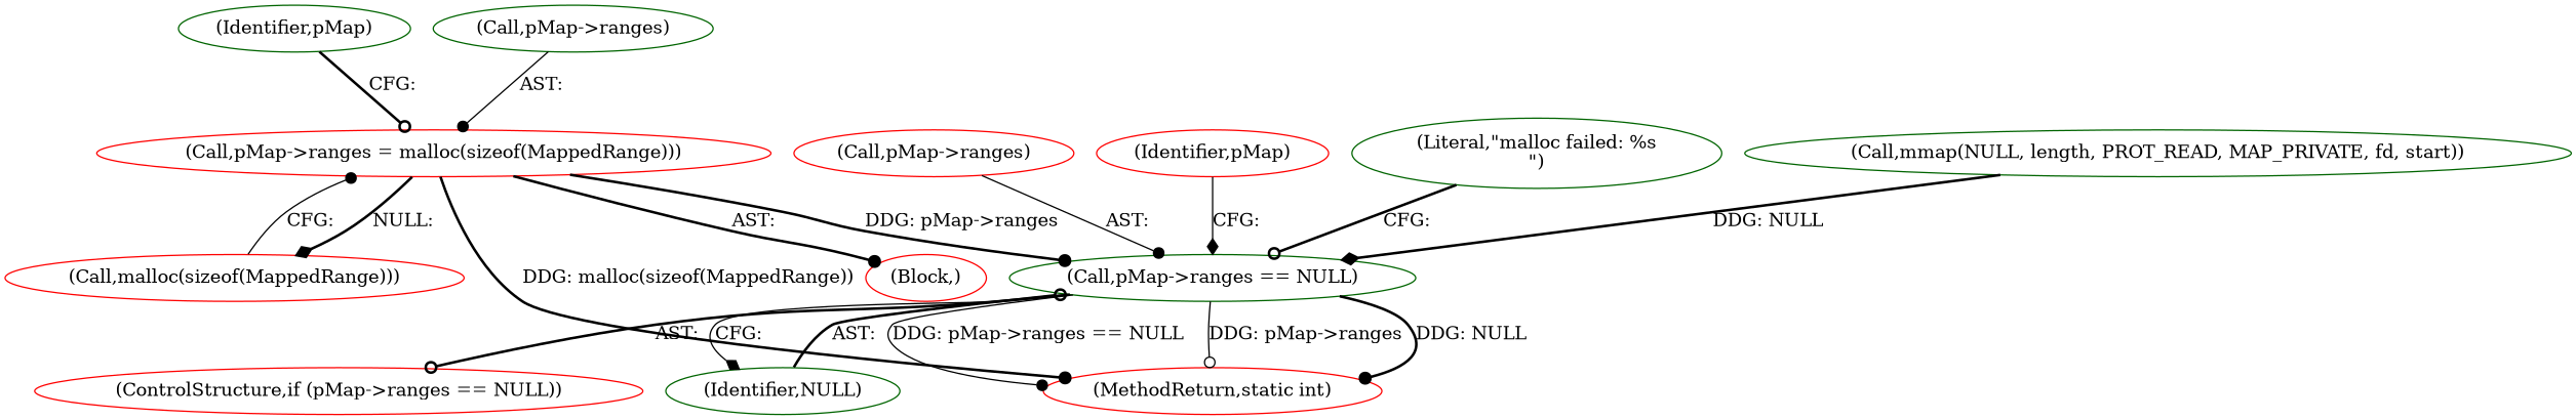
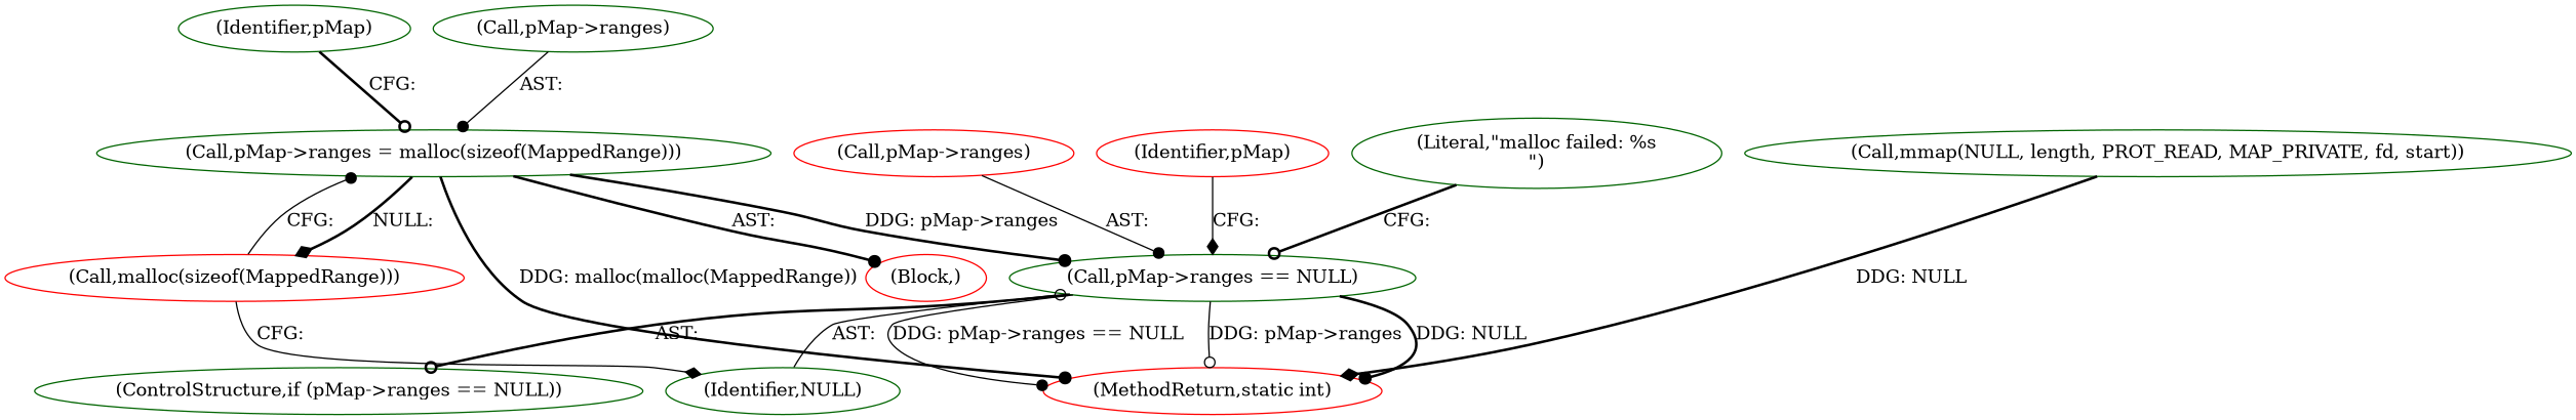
  digraph {
    node [color=darkgreen]
    edge [arrowhead=dot style=bold]
-   n1 [color=red label="(Call,pMap->ranges = malloc(sizeof(MappedRange)))"]
+   n1 [label="(Call,pMap->ranges = malloc(sizeof(MappedRange)))"]
    n2 [label="(Call,pMap->ranges == NULL)"]
    n3 [color=red label="(Block,)"]
    n4 [color=red label="(Call,malloc(sizeof(MappedRange)))"]
    n5 [color=red label="(MethodReturn,static int)"]
-   n6 [color=red label="(ControlStructure,if (pMap->ranges == NULL))"]
+   n6 [label="(ControlStructure,if (pMap->ranges == NULL))"]
    n7 [label="(Identifier,NULL)"]
    n8 [label="(Call,mmap(NULL, length, PROT_READ, MAP_PRIVATE, fd, start))"]
    n9 [label="(Literal,\"malloc failed: %s\n\")"]
    n10 [label="(Identifier,pMap)"]
    n11 [label="(Call,pMap->ranges)"]
    n12 [color=red label="(Call,pMap->ranges)"]
    n13 [color=red label="(Identifier,pMap)"]
    n1 -> n2 [label="DDG: pMap->ranges"]
    n1 -> n3 [label="AST: "]
    n1 -> n4 [arrowhead=diamond label="NULL: "]
-   n1 -> n5 [label="DDG: malloc(sizeof(MappedRange))"]
+   n1 -> n5 [label="DDG: malloc(malloc(MappedRange))"]
    n2 -> n5 [label="DDG: NULL"]
    n2 -> n5 [label="DDG: pMap->ranges == NULL" style=solid]
    n2 -> n5 [arrowhead=odot label="DDG: pMap->ranges" style=solid]
    n2 -> n6 [arrowhead=odot label="AST: "]
-   n2 -> n7 [arrowhead=diamond label="CFG: " style=solid]
+   n4 -> n7 [arrowhead=diamond label="CFG: " style=solid]
    n4 -> n1 [label="CFG: " style=solid]
-   n7 -> n2 [arrowhead=odot label="AST: "]
-   n8 -> n2 [arrowhead=diamond label="DDG: NULL"]
+   n7 -> n2 [arrowhead=odot label="AST: " style=solid]
+   n8 -> n5 [arrowhead=diamond label="DDG: NULL"]
    n9 -> n2 [arrowhead=odot label="CFG: "]
    n10 -> n1 [arrowhead=odot label="CFG: "]
    n11 -> n1 [label="AST: " style=solid]
    n12 -> n2 [label="AST: " style=solid]
    n13 -> n2 [arrowhead=diamond label="CFG: " style=solid]
  }
